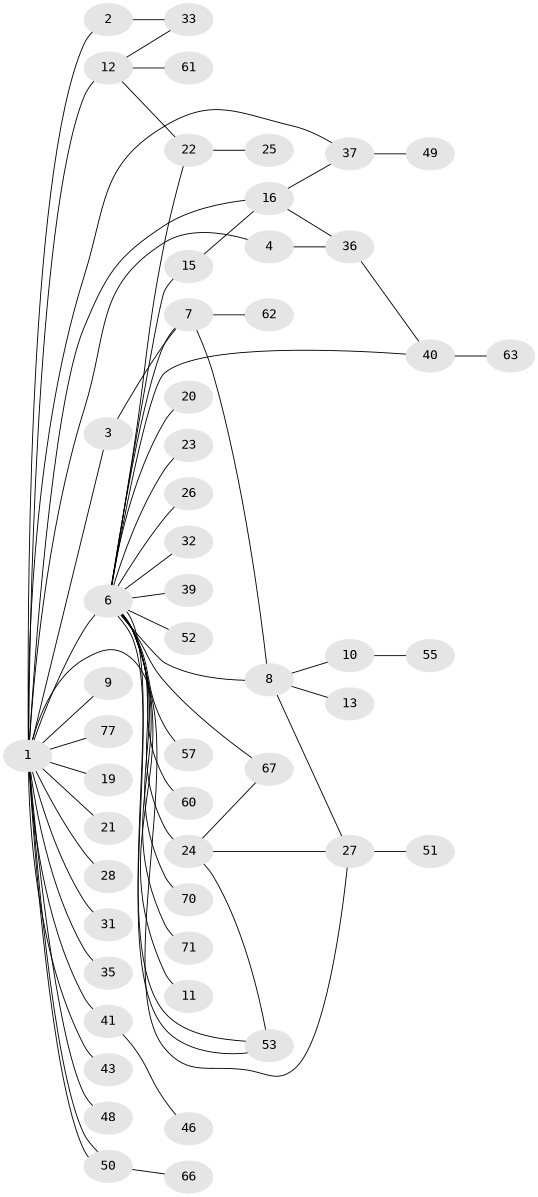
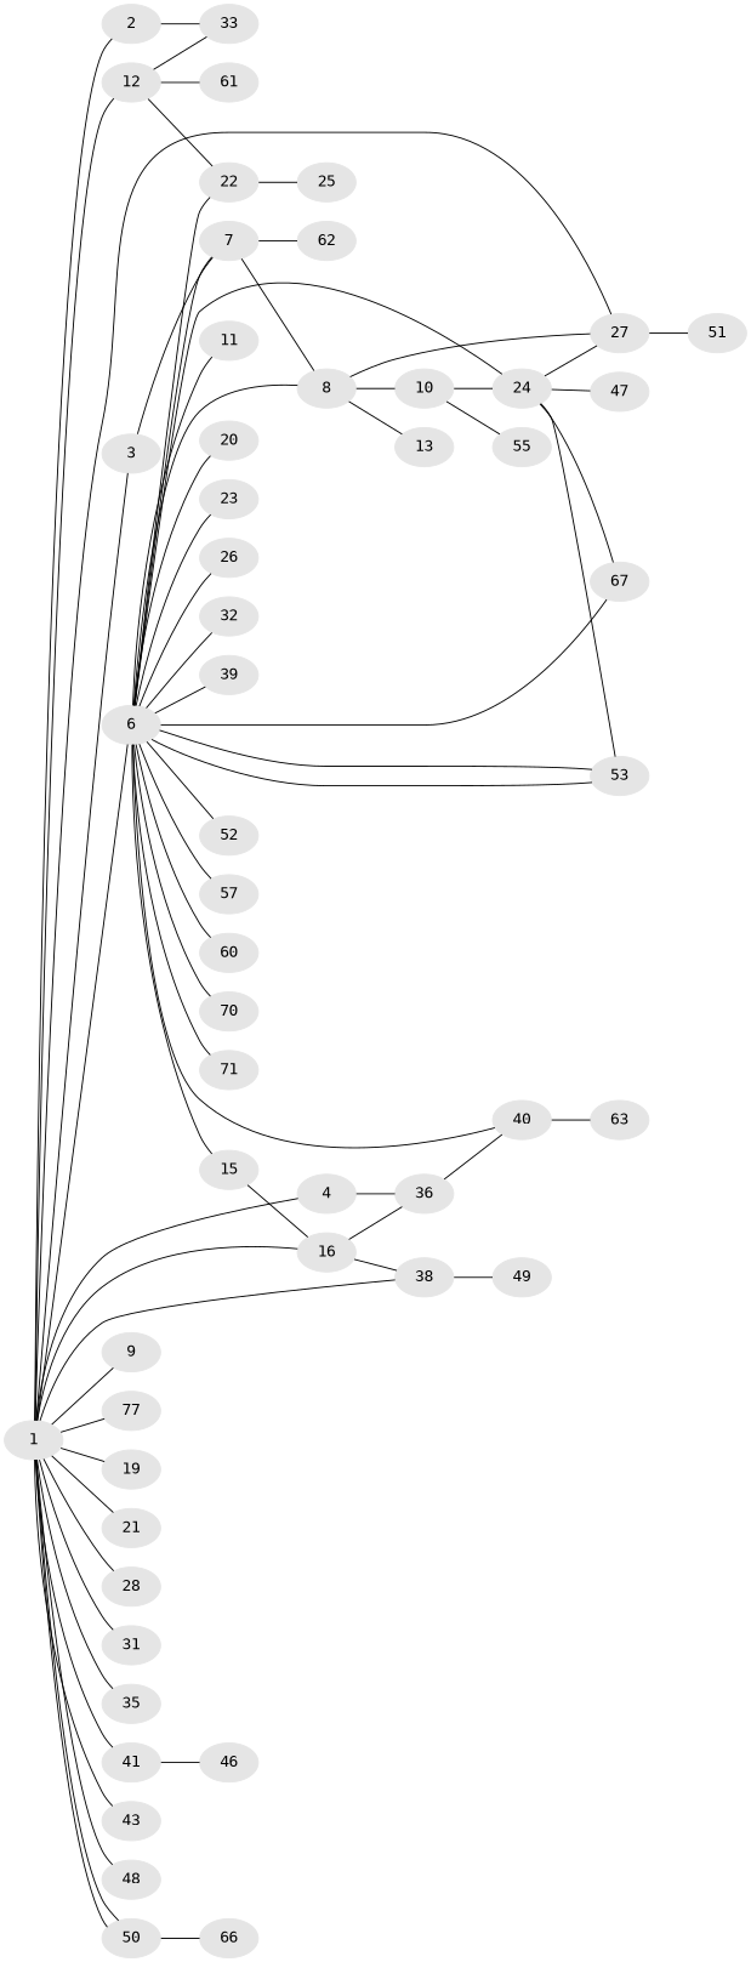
  graph {
    fontname="DejaVu Sans Mono"
    rankdir=LR
    node [color=gray90 fontname="DejaVu Sans Mono" style=filled]
    edge [fontname="DejaVu Sans Mono"]
    1 [super="+14"]
    2
    3
    4 [super="+5"]
    6 [super="+68"]
    9
    12 [super="+56"]
    16 [super="+34"]
    n9 [label=77 super="+54"]
    19
    21
    28
    n13 [label=27 super="+59"]
    31
    35
-   37 [super="+42"]
+   37 [super="+42" label=38]
    41
    43
    48
    50
    33 [super="+58"]
    7 [super="+30"]
    36 [super="+65"]
    8 [super="+18"]
    11
    15
    20
    22
    23 [super="+64"]
    24 [super="+27"]
    26 [super="+38"]
    32 [super="+45"]
    39
    40 [super="+44"]
    52
    53
    57
    60
    67
    70
    71
    61
    51
    49
    46
    66
    62
    10 [super="+69"]
    13
    25
+   47
    63
    55
    1 -- 2
    1 -- 3
    1 -- 4
    1 -- 6
    1 -- 9
    1 -- 12
    1 -- 16
    1 -- n9
    1 -- 19
    1 -- 21
    1 -- 28
    1 -- n13
    1 -- 31
    1 -- 35
    1 -- 37
    1 -- 41
    1 -- 43
    1 -- 48
    1 -- 50
    1 -- 50
    2 -- 33
    3 -- 7
    4 -- 36
    6 -- 7
    6 -- 8
    6 -- 11
    6 -- 15
    6 -- 20
    6 -- 22
    6 -- 23
    6 -- 24
    6 -- 26
    6 -- 32 [weight=2]
    6 -- 39
    6 -- 40 [weight=2]
    6 -- 52
    6 -- 53
    6 -- 53
    6 -- 57
    6 -- 60
    6 -- 67
    6 -- 70
    6 -- 71
    12 -- 33
    12 -- 22
    12 -- 61
    16 -- 37
    16 -- 36
    n13 -- 51
    37 -- 49
    41 -- 46
    50 -- 66
    7 -- 8
    7 -- 62
    36 -- 40
    8 -- n13
    8 -- 10
    8 -- 13
    15 -- 16
    22 -- 25
    24 -- n13
    24 -- 53
    24 -- 67
+   24 -- 47
    40 -- 63
+   10 -- 24
    10 -- 55
  }
